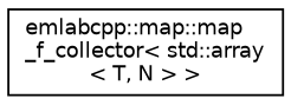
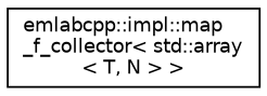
  digraph {
    rankdir=TB
-   n1 [color=black fillcolor=white fontname=Helvetica fontsize=10 height=0.2 label="emlabcpp::map::map\l_f_collector\< std::array\l\< T, N \> \>" shape=record style=filled width=0.4]
+   n1 [color=black fillcolor=white fontname=Helvetica fontsize=10 height=0.2 label="emlabcpp::impl::map\l_f_collector\< std::array\l\< T, N \> \>" shape=record style=filled width=0.4]
  }
